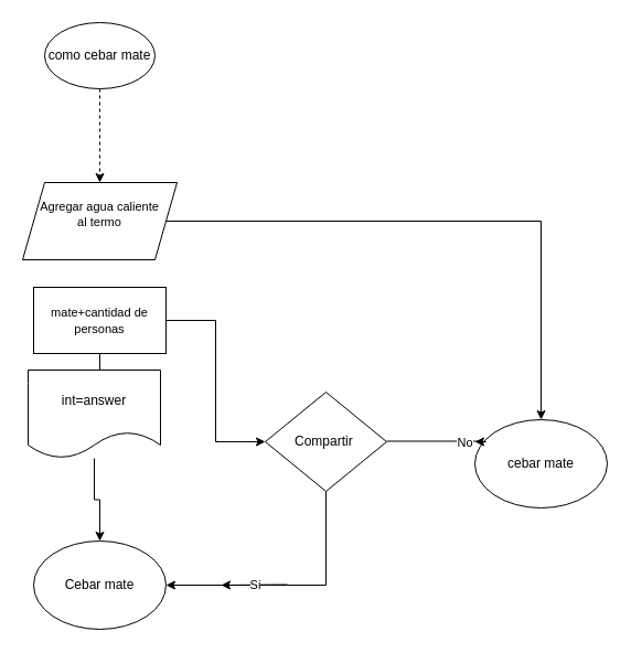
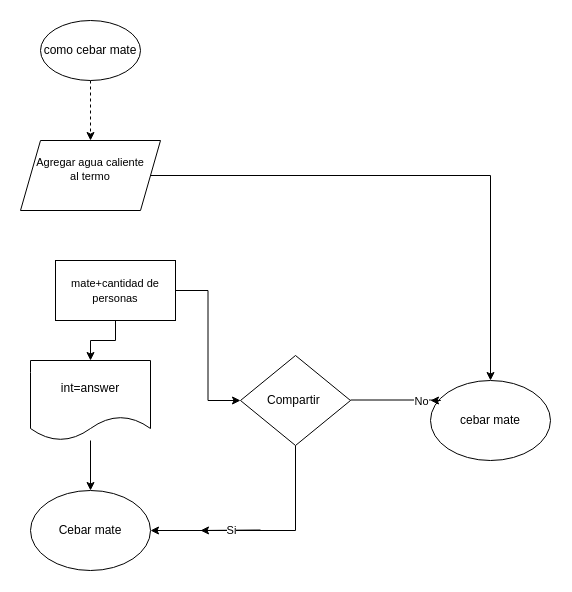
  <mxCell id="0" />
  <mxCell id="1" parent="0" />
  <mxCell id="2" style="edgeStyle=orthogonalEdgeStyle;rounded=0;orthogonalLoop=1;jettySize=auto;html=1;entryX=0.5;entryY=0;entryDx=0;entryDy=0;dashed=1;" edge="1" parent="1" source="3" target="5"><mxGeometry relative="1" as="geometry" /></mxCell>
  <mxCell id="3" value="como cebar mate" style="ellipse;whiteSpace=wrap;html=1;" vertex="1" parent="1"><mxGeometry x="40" y="20" width="100" height="60" as="geometry" /></mxCell>
  <mxCell id="4" style="edgeStyle=orthogonalEdgeStyle;rounded=0;orthogonalLoop=1;jettySize=auto;html=1;entryX=0.5;entryY=0;entryDx=0;entryDy=0;" edge="1" parent="1" source="5" target="16"><mxGeometry relative="1" as="geometry"><mxPoint x="490" y="380" as="targetPoint" /></mxGeometry></mxCell>
- <mxCell id="5" value="&lt;font style=&quot;font-size: 11px;&quot;&gt;Agregar agua caliente&lt;/font&gt;&lt;div style=&quot;font-size: 11px;&quot;&gt;&lt;font style=&quot;font-size: 11px;&quot;&gt;&lt;font style=&quot;font-size: 11px;&quot;&gt;al termo&lt;/font&gt;&lt;br&gt;&lt;/font&gt;&lt;div style=&quot;&quot;&gt;&lt;br&gt;&lt;/div&gt;&lt;/div&gt;" style="shape=parallelogram;perimeter=parallelogramPerimeter;whiteSpace=wrap;html=1;fixedSize=1;" vertex="1" parent="1"><mxGeometry x="20" y="165" width="140" height="70" as="geometry" /></mxCell>
+ <mxCell id="5" value="&lt;font style=&quot;font-size: 11px;&quot;&gt;Agregar agua caliente&lt;/font&gt;&lt;div style=&quot;font-size: 11px;&quot;&gt;&lt;font style=&quot;font-size: 11px;&quot;&gt;&lt;font style=&quot;font-size: 11px;&quot;&gt;al termo&lt;/font&gt;&lt;br&gt;&lt;/font&gt;&lt;div style=&quot;&quot;&gt;&lt;br&gt;&lt;/div&gt;&lt;/div&gt;" style="shape=parallelogram;perimeter=parallelogramPerimeter;whiteSpace=wrap;html=1;fixedSize=1;" vertex="1" parent="1"><mxGeometry x="20" y="140" width="140" height="70" as="geometry" /></mxCell>
  <mxCell id="6" value="" style="edgeStyle=orthogonalEdgeStyle;rounded=0;orthogonalLoop=1;jettySize=auto;html=1;" edge="1" parent="1" source="8" target="10"><mxGeometry relative="1" as="geometry" /></mxCell>
  <mxCell id="7" style="edgeStyle=orthogonalEdgeStyle;rounded=0;orthogonalLoop=1;jettySize=auto;html=1;entryX=0;entryY=0.5;entryDx=0;entryDy=0;" edge="1" parent="1" source="8" target="12"><mxGeometry relative="1" as="geometry" /></mxCell>
- <mxCell id="8" value="&lt;span style=&quot;font-size: 11px;&quot;&gt;mate+cantidad de personas&lt;/span&gt;" style="rounded=0;whiteSpace=wrap;html=1;" vertex="1" parent="1"><mxGeometry x="30" y="260" width="120" height="60" as="geometry" /></mxCell>
+ <mxCell id="8" value="&lt;span style=&quot;font-size: 11px;&quot;&gt;mate+cantidad de personas&lt;/span&gt;" style="rounded=0;whiteSpace=wrap;html=1;" vertex="1" parent="1"><mxGeometry x="55" y="260" width="120" height="60" as="geometry" /></mxCell>
  <mxCell id="9" style="edgeStyle=orthogonalEdgeStyle;rounded=0;orthogonalLoop=1;jettySize=auto;html=1;entryX=0.5;entryY=0;entryDx=0;entryDy=0;" edge="1" parent="1" source="10" target="13"><mxGeometry relative="1" as="geometry" /></mxCell>
- <mxCell id="10" value="int=answer" style="shape=document;whiteSpace=wrap;html=1;boundedLbl=1;" vertex="1" parent="1"><mxGeometry x="25" y="335" width="120" height="80" as="geometry" /></mxCell>
+ <mxCell id="10" value="int=answer" style="shape=document;whiteSpace=wrap;html=1;boundedLbl=1;" vertex="1" parent="1"><mxGeometry x="30" y="360" width="120" height="80" as="geometry" /></mxCell>
  <mxCell id="11" value="" style="edgeStyle=orthogonalEdgeStyle;rounded=0;orthogonalLoop=1;jettySize=auto;html=1;entryX=1;entryY=0.5;entryDx=0;entryDy=0;" edge="1" parent="1" source="12" target="13"><mxGeometry relative="1" as="geometry"><Array as="points"><mxPoint x="295" y="530" /></Array></mxGeometry></mxCell>
  <mxCell id="12" value="Compartir&amp;nbsp;" style="rhombus;whiteSpace=wrap;html=1;" vertex="1" parent="1"><mxGeometry x="240" y="355" width="110" height="90" as="geometry" /></mxCell>
  <mxCell id="13" value="Cebar mate" style="ellipse;whiteSpace=wrap;html=1;" vertex="1" parent="1"><mxGeometry x="30" y="490" width="120" height="80" as="geometry" /></mxCell>
  <mxCell id="14" value="" style="endArrow=classic;html=1;rounded=0;" edge="1" parent="1"><mxGeometry relative="1" as="geometry"><mxPoint x="260" y="529.5" as="sourcePoint" /><mxPoint x="200" y="530" as="targetPoint" /></mxGeometry></mxCell>
  <mxCell id="15" value="Si" style="edgeLabel;resizable=0;html=1;;align=center;verticalAlign=middle;" connectable="0" vertex="1" parent="14"><mxGeometry relative="1" as="geometry" /></mxCell>
  <mxCell id="16" value="cebar mate" style="ellipse;whiteSpace=wrap;html=1;" vertex="1" parent="1"><mxGeometry x="430" y="380" width="120" height="80" as="geometry" /></mxCell>
  <mxCell id="17" value="" style="endArrow=classic;html=1;rounded=0;" edge="1" parent="1"><mxGeometry relative="1" as="geometry"><mxPoint x="350" y="399.5" as="sourcePoint" /><mxPoint x="430" y="400" as="targetPoint" /><Array as="points"><mxPoint x="430" y="399.5" /><mxPoint x="440" y="400" /></Array></mxGeometry></mxCell>
  <mxCell id="18" value="No" style="edgeLabel;resizable=0;html=1;;align=center;verticalAlign=middle;" connectable="0" vertex="1" parent="17"><mxGeometry relative="1" as="geometry"><mxPoint x="20" y="1" as="offset" /></mxGeometry></mxCell>
